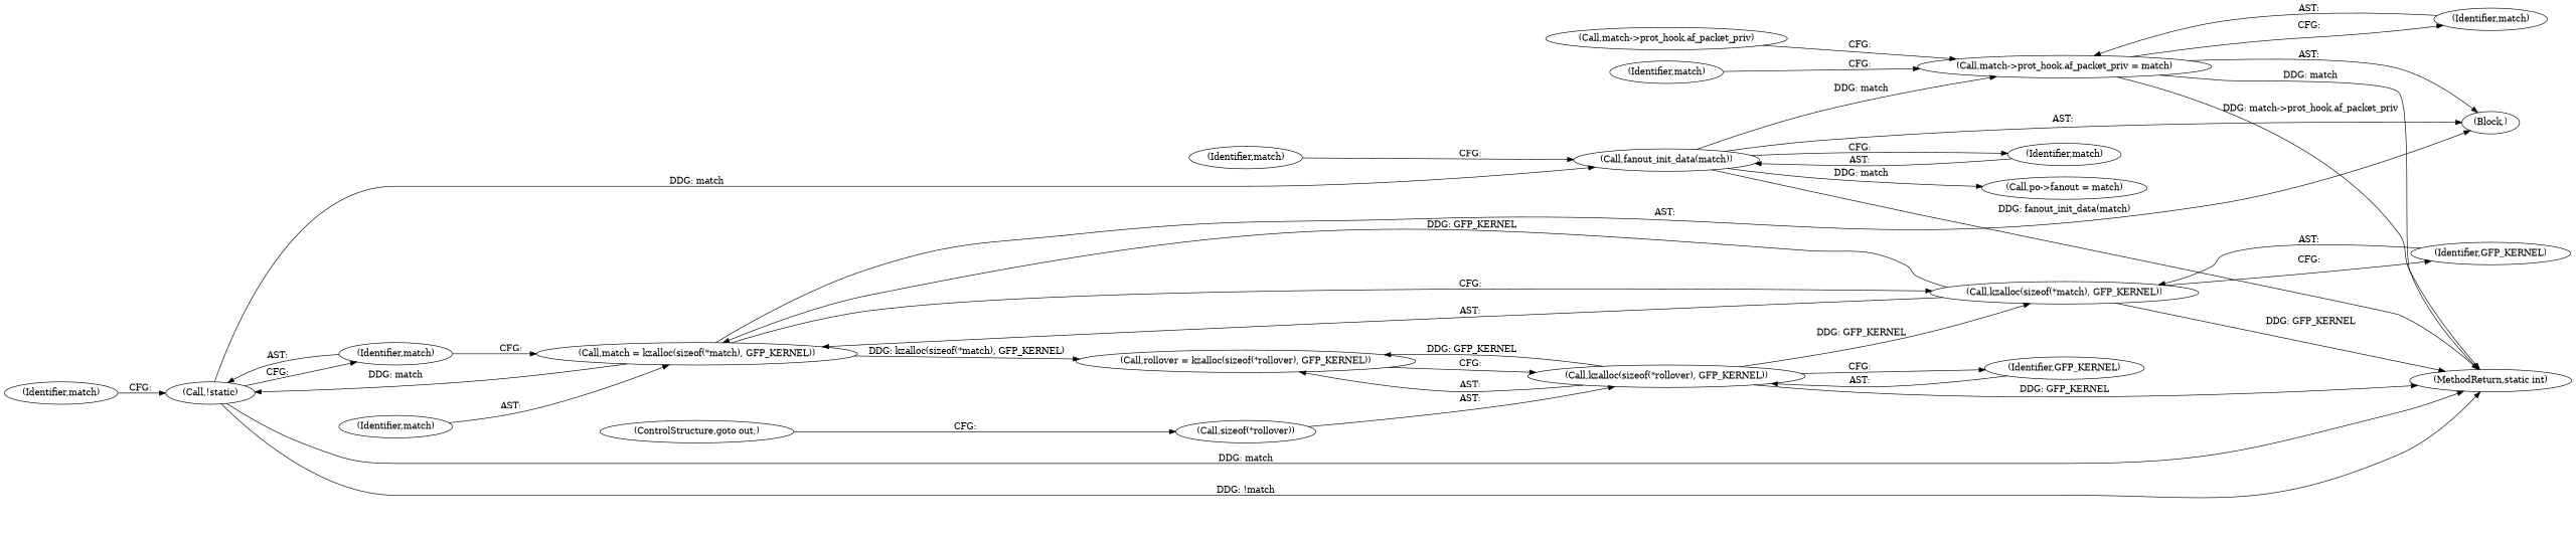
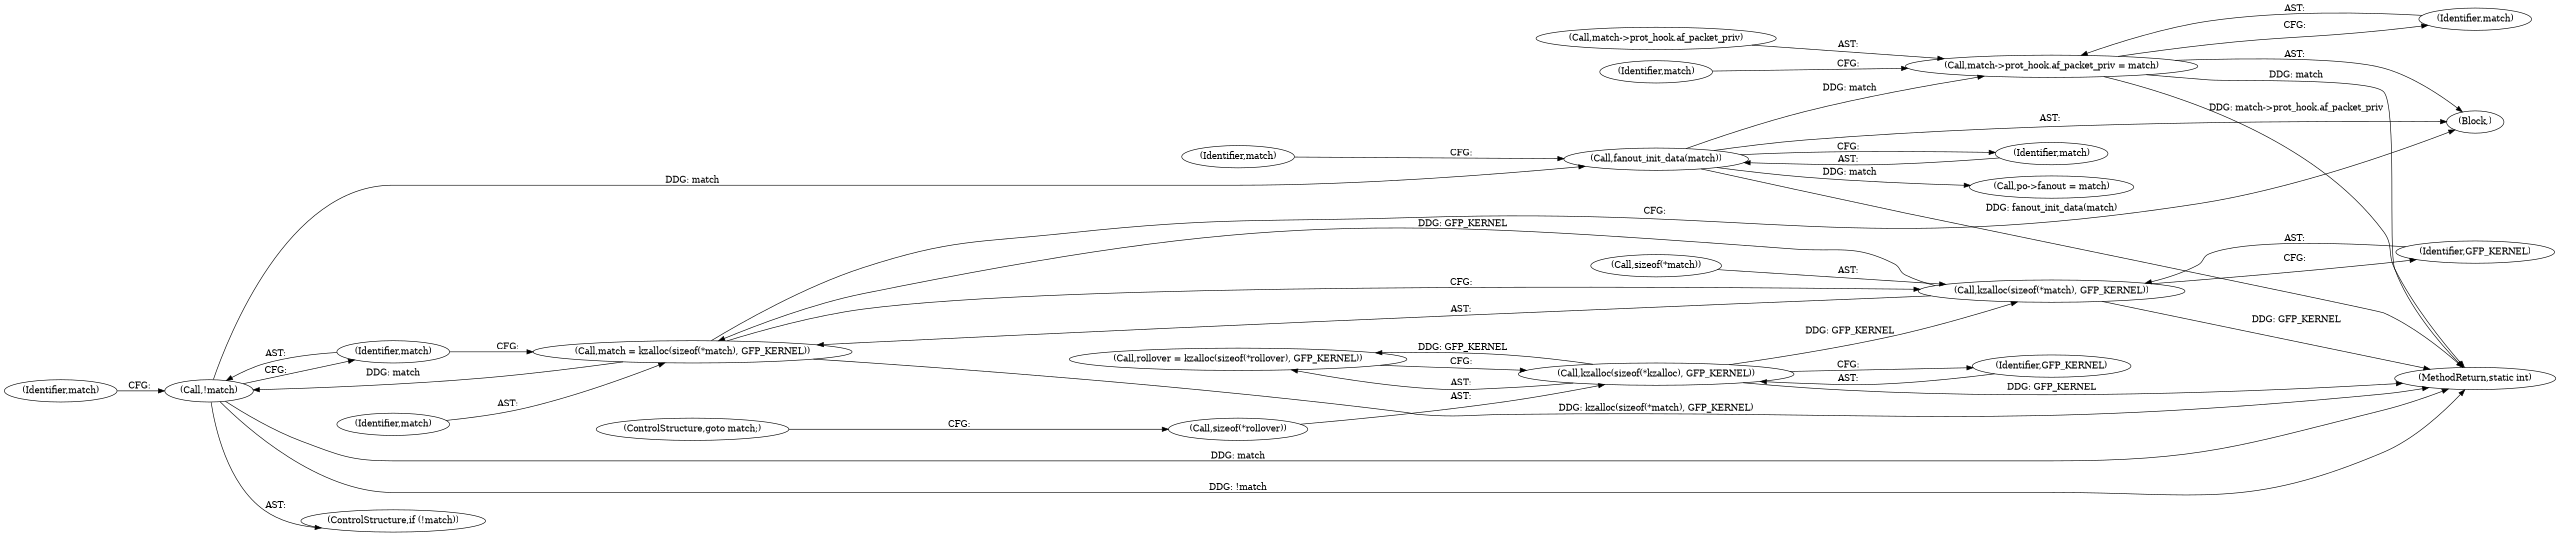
  digraph {
    rankdir=LR
    n1 [label="(Call,match->prot_hook.af_packet_priv = match)"]
    n2 [label="(Block,)"]
    n3 [label="(MethodReturn,static int)"]
    n4 [label="(Identifier,match)"]
    n5 [label="(Call,fanout_init_data(match))"]
    n6 [label="(Identifier,match)"]
    n7 [label="(Call,po->fanout = match)"]
-   n8 [label="(Call,!static)"]
+   n8 [label="(Call,!match)"]
+   n9 [label="(ControlStructure,if (!match))"]
    n10 [label="(Identifier,match)"]
    n11 [label="(Call,match = kzalloc(sizeof(*match), GFP_KERNEL))"]
    n12 [label="(Call,kzalloc(sizeof(*match), GFP_KERNEL))"]
    n13 [label="(Identifier,GFP_KERNEL)"]
-   n14 [label="(Call,kzalloc(sizeof(*rollover), GFP_KERNEL))"]
+   n14 [label="(Call,kzalloc(sizeof(*kzalloc), GFP_KERNEL))"]
    n15 [label="(Identifier,GFP_KERNEL)"]
    n16 [label="(Call,rollover = kzalloc(sizeof(*rollover), GFP_KERNEL))"]
+   n17 [label="(Call,sizeof(*match))"]
    n18 [label="(Identifier,match)"]
-   n19 [label="(ControlStructure,goto out;)"]
+   n19 [label="(ControlStructure,goto match;)"]
    n20 [label="(Call,sizeof(*rollover))"]
    n21 [label="(Identifier,match)"]
    n22 [label="(Identifier,match)"]
    n23 [label="(Call,match->prot_hook.af_packet_priv)"]
    n24 [label="(Identifier,match)"]
    n1 -> n2 [label="AST: "]
    n1 -> n3 [label="DDG: match"]
    n1 -> n3 [label="DDG: match->prot_hook.af_packet_priv"]
    n1 -> n4 [label="CFG: "]
    n4 -> n1 [label="AST: "]
    n5 -> n1 [label="DDG: match"]
    n5 -> n2 [label="AST: "]
    n5 -> n3 [label="DDG: fanout_init_data(match)"]
    n5 -> n6 [label="CFG: "]
    n5 -> n7 [label="DDG: match"]
    n6 -> n5 [label="AST: "]
    n8 -> n3 [label="DDG: match"]
    n8 -> n3 [label="DDG: !match"]
    n8 -> n5 [label="DDG: match"]
+   n8 -> n9 [label="AST: "]
    n8 -> n10 [label="CFG: "]
    n10 -> n8 [label="AST: "]
    n10 -> n11 [label="CFG: "]
-   n11 -> n2 [label="AST: "]
-   n11 -> n16 [label="DDG: kzalloc(sizeof(*match), GFP_KERNEL)"]
+   n11 -> n2 [label="CFG: "]
+   n11 -> n3 [label="DDG: kzalloc(sizeof(*match), GFP_KERNEL)"]
    n11 -> n8 [label="DDG: match"]
    n11 -> n12 [label="CFG: "]
    n12 -> n3 [label="DDG: GFP_KERNEL"]
    n12 -> n11 [label="AST: "]
    n12 -> n11 [label="DDG: GFP_KERNEL"]
    n12 -> n13 [label="CFG: "]
    n13 -> n12 [label="AST: "]
    n14 -> n3 [label="DDG: GFP_KERNEL"]
    n14 -> n12 [label="DDG: GFP_KERNEL"]
    n14 -> n15 [label="CFG: "]
    n14 -> n16 [label="AST: "]
    n14 -> n16 [label="DDG: GFP_KERNEL"]
    n15 -> n14 [label="AST: "]
    n16 -> n14 [label="CFG: "]
+   n17 -> n12 [label="AST: "]
    n18 -> n1 [label="CFG: "]
    n19 -> n20 [label="CFG: "]
    n20 -> n14 [label="AST: "]
    n21 -> n11 [label="AST: "]
    n22 -> n5 [label="CFG: "]
-   n23 -> n1 [label="CFG: "]
+   n23 -> n1 [label="AST: "]
    n24 -> n8 [label="CFG: "]
  }
